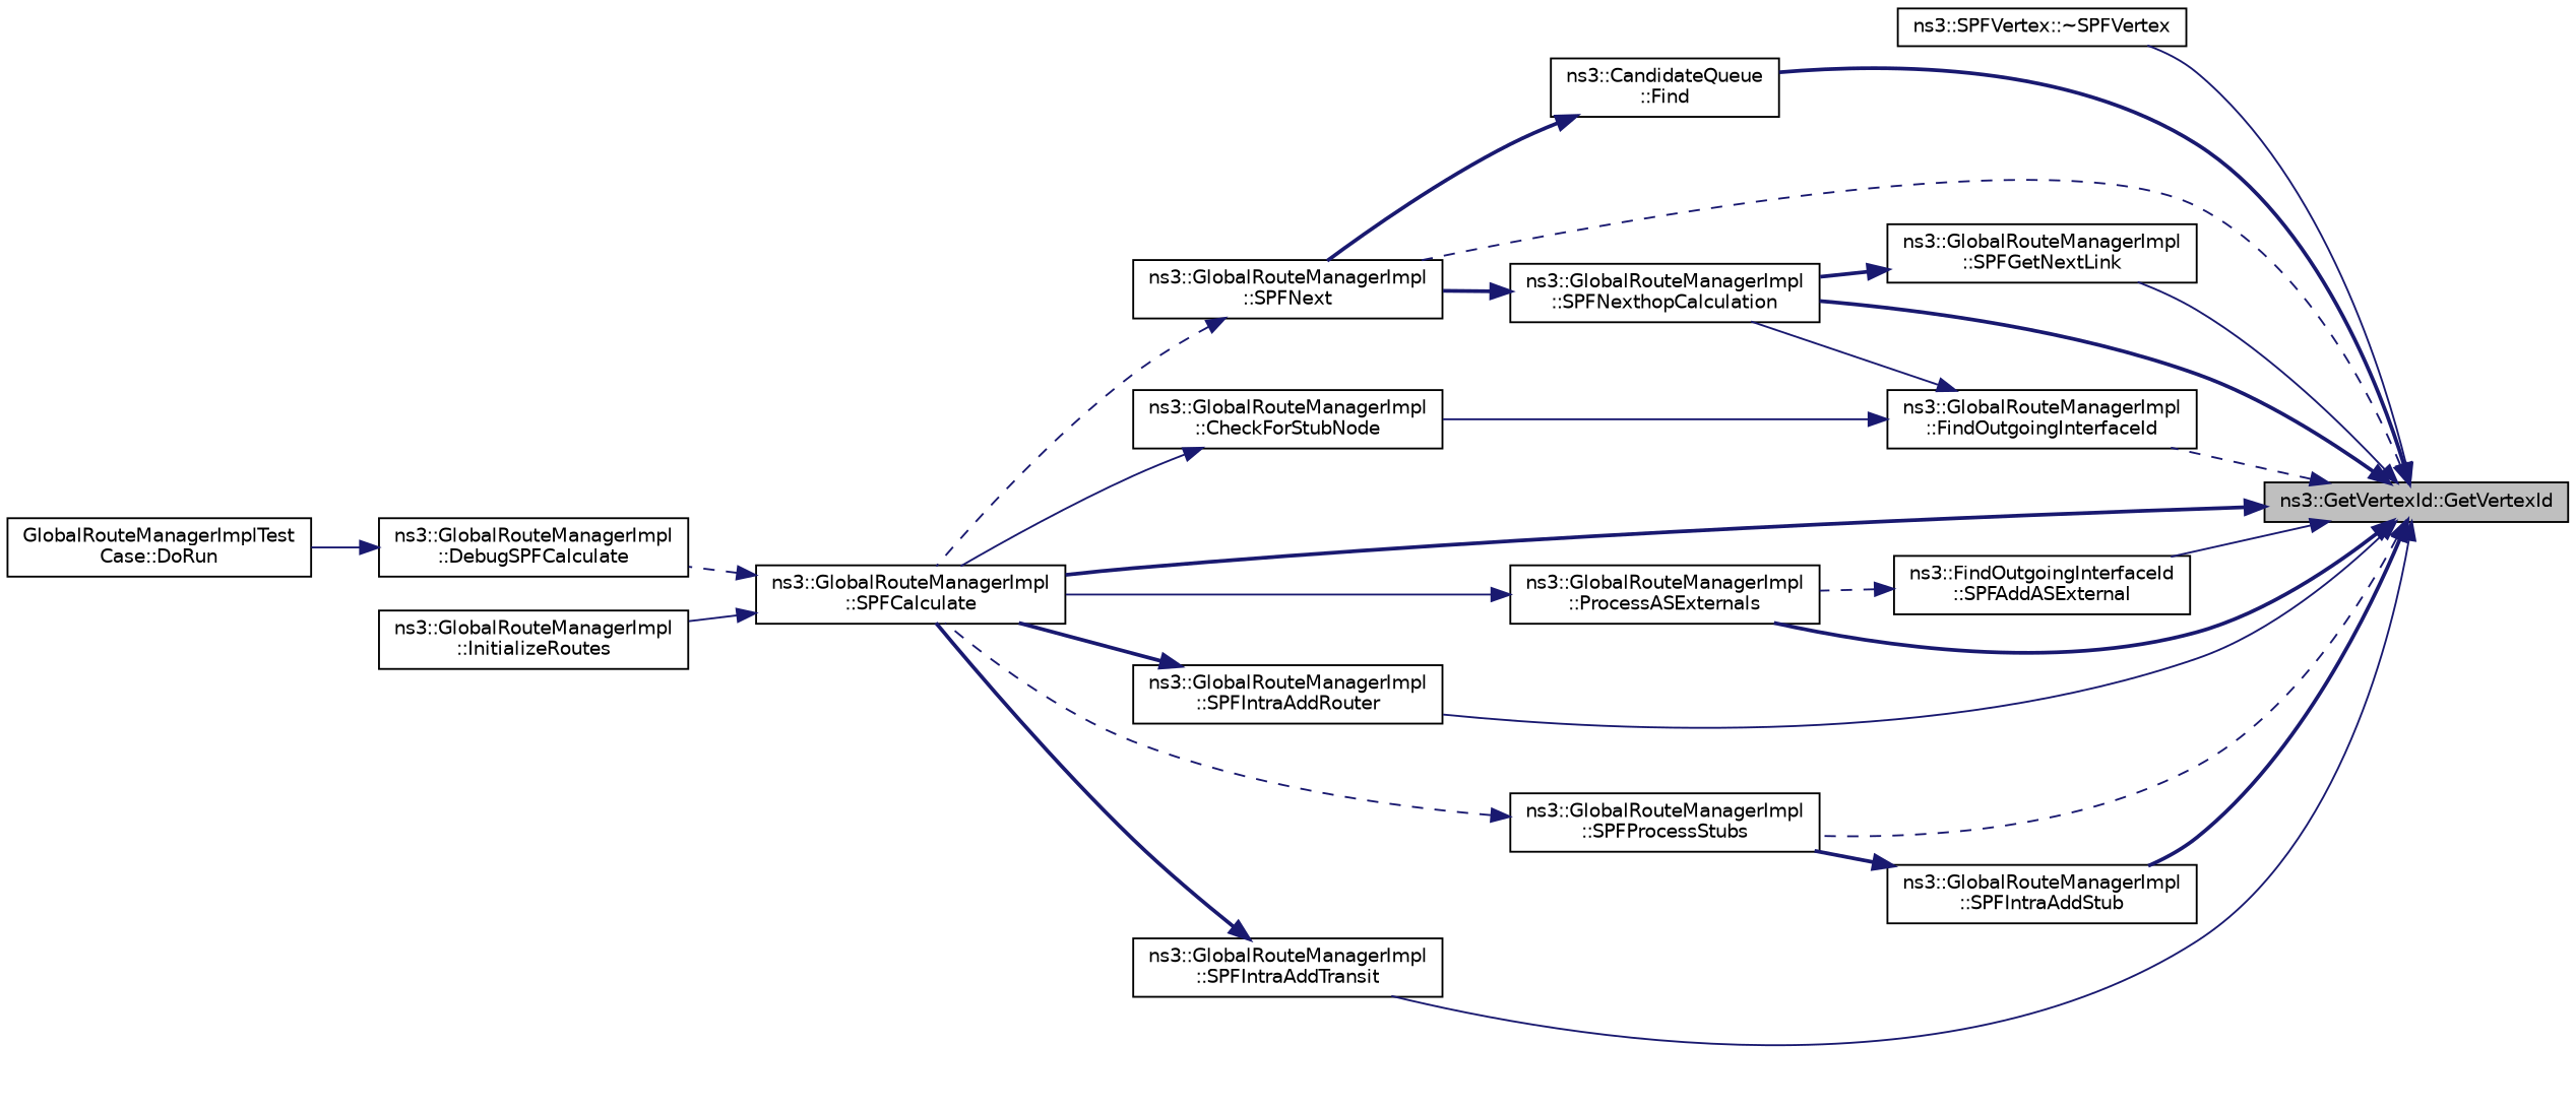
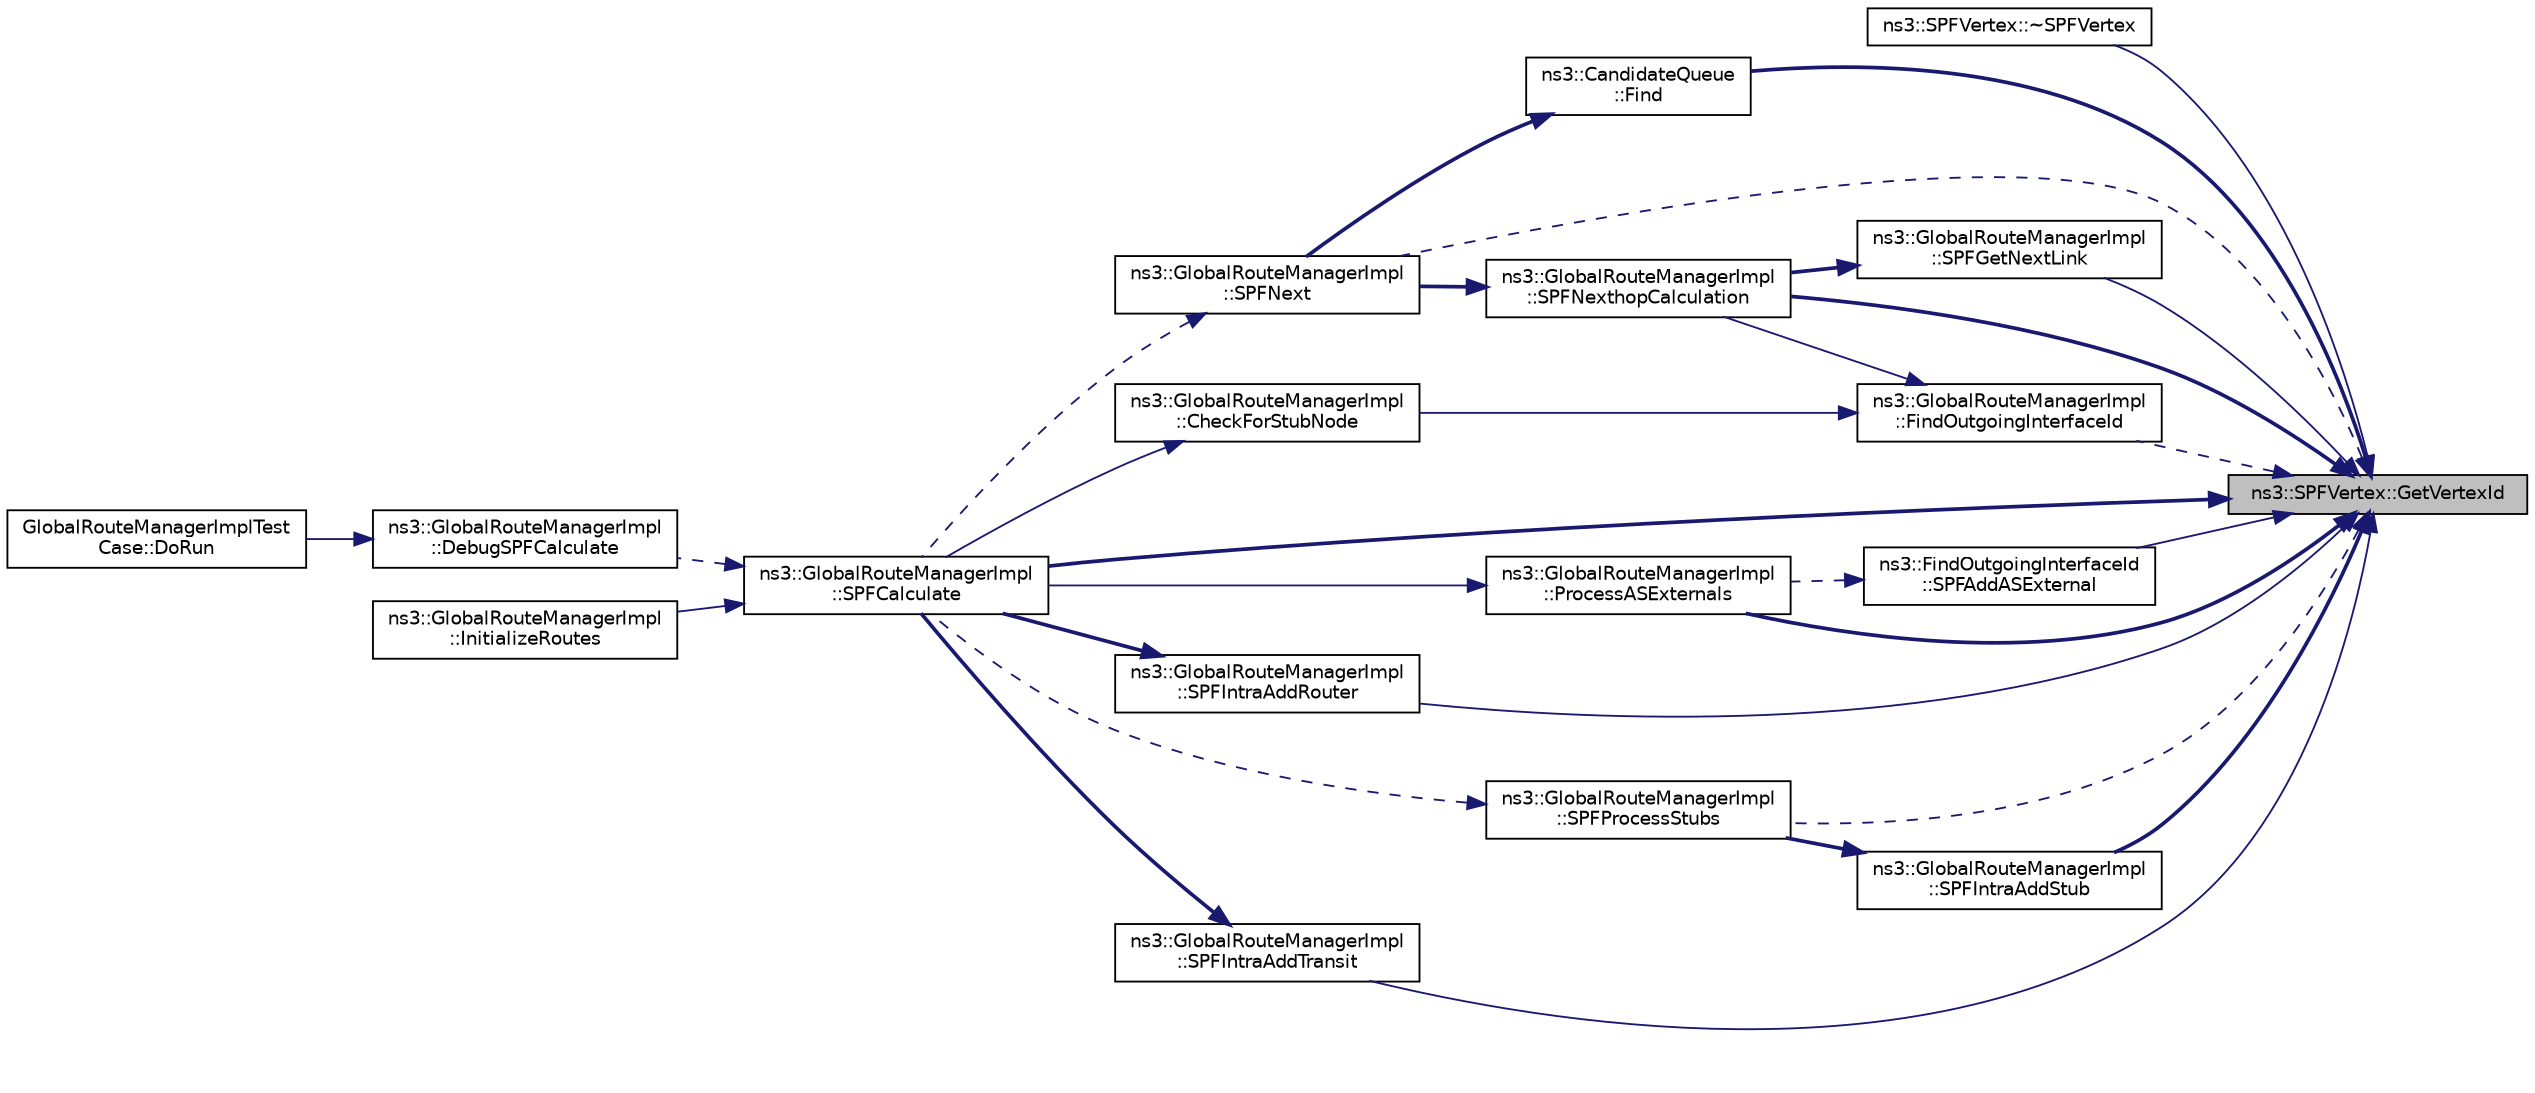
  digraph {
    rankdir=RL
    node [color=black fillcolor=white fontname=Helvetica fontsize=10 shape=record style=filled]
    edge [color=midnightblue dir=back fontname=Helvetica fontsize=10 labelfontname=Helvetica labelfontsize=10 style=solid]
-   n1 [fillcolor=grey75 fontcolor=black height=0.2 label="ns3::GetVertexId::GetVertexId" width=0.4]
+   n1 [fillcolor=grey75 fontcolor=black height=0.2 label="ns3::SPFVertex::GetVertexId" width=0.4]
    n2 [height=0.2 label="ns3::SPFVertex::~SPFVertex" width=0.4]
    n3 [height=0.2 label="ns3::CandidateQueue\l::Find" width=0.4]
    n4 [height=0.2 label="ns3::GlobalRouteManagerImpl\l::SPFNext" width=0.4]
    n5 [height=0.2 label="ns3::GlobalRouteManagerImpl\l::SPFCalculate" width=0.4]
    n6 [height=0.2 label="ns3::GlobalRouteManagerImpl\l::FindOutgoingInterfaceId" width=0.4]
    n7 [height=0.2 label="ns3::GlobalRouteManagerImpl\l::SPFNexthopCalculation" width=0.4]
    n8 [height=0.2 label="ns3::GlobalRouteManagerImpl\l::ProcessASExternals" width=0.4]
    n9 [height=0.2 label="ns3::FindOutgoingInterfaceId\l::SPFAddASExternal" width=0.4]
    n10 [height=0.2 label="ns3::GlobalRouteManagerImpl\l::SPFGetNextLink" width=0.4]
    n11 [height=0.2 label="ns3::GlobalRouteManagerImpl\l::SPFIntraAddRouter" width=0.4]
    n12 [height=0.2 label="ns3::GlobalRouteManagerImpl\l::SPFIntraAddStub" width=0.4]
    n13 [height=0.2 label="ns3::GlobalRouteManagerImpl\l::SPFProcessStubs" width=0.4]
    n14 [height=0.2 label="ns3::GlobalRouteManagerImpl\l::SPFIntraAddTransit" width=0.4]
    n15 [height=0.2 label="ns3::GlobalRouteManagerImpl\l::DebugSPFCalculate" width=0.4]
    n16 [height=0.2 label="ns3::GlobalRouteManagerImpl\l::InitializeRoutes" width=0.4]
    n17 [height=0.2 label="ns3::GlobalRouteManagerImpl\l::CheckForStubNode" width=0.4]
    n18 [height=0.2 label="GlobalRouteManagerImplTest\lCase::DoRun" width=0.4]
    n1 -> n2
    n1 -> n3 [style=bold]
    n1 -> n4 [style=dashed]
    n1 -> n5 [style=bold]
    n1 -> n6 [style=dashed]
    n1 -> n7 [style=bold]
    n1 -> n8 [style=bold]
    n1 -> n9
    n1 -> n10
    n1 -> n11
    n1 -> n12 [style=bold]
    n1 -> n13 [style=dashed]
    n1 -> n14
    n3 -> n4 [style=bold]
    n4 -> n5 [style=dashed]
    n5 -> n15 [style=dashed]
    n5 -> n16
    n6 -> n7
    n6 -> n17
    n7 -> n4 [style=bold]
    n8 -> n5
    n9 -> n8 [style=dashed]
    n10 -> n7 [style=bold]
    n11 -> n5 [style=bold]
    n12 -> n13 [style=bold]
    n13 -> n5 [style=dashed]
    n14 -> n5 [style=bold]
    n15 -> n18
    n17 -> n5
  }
